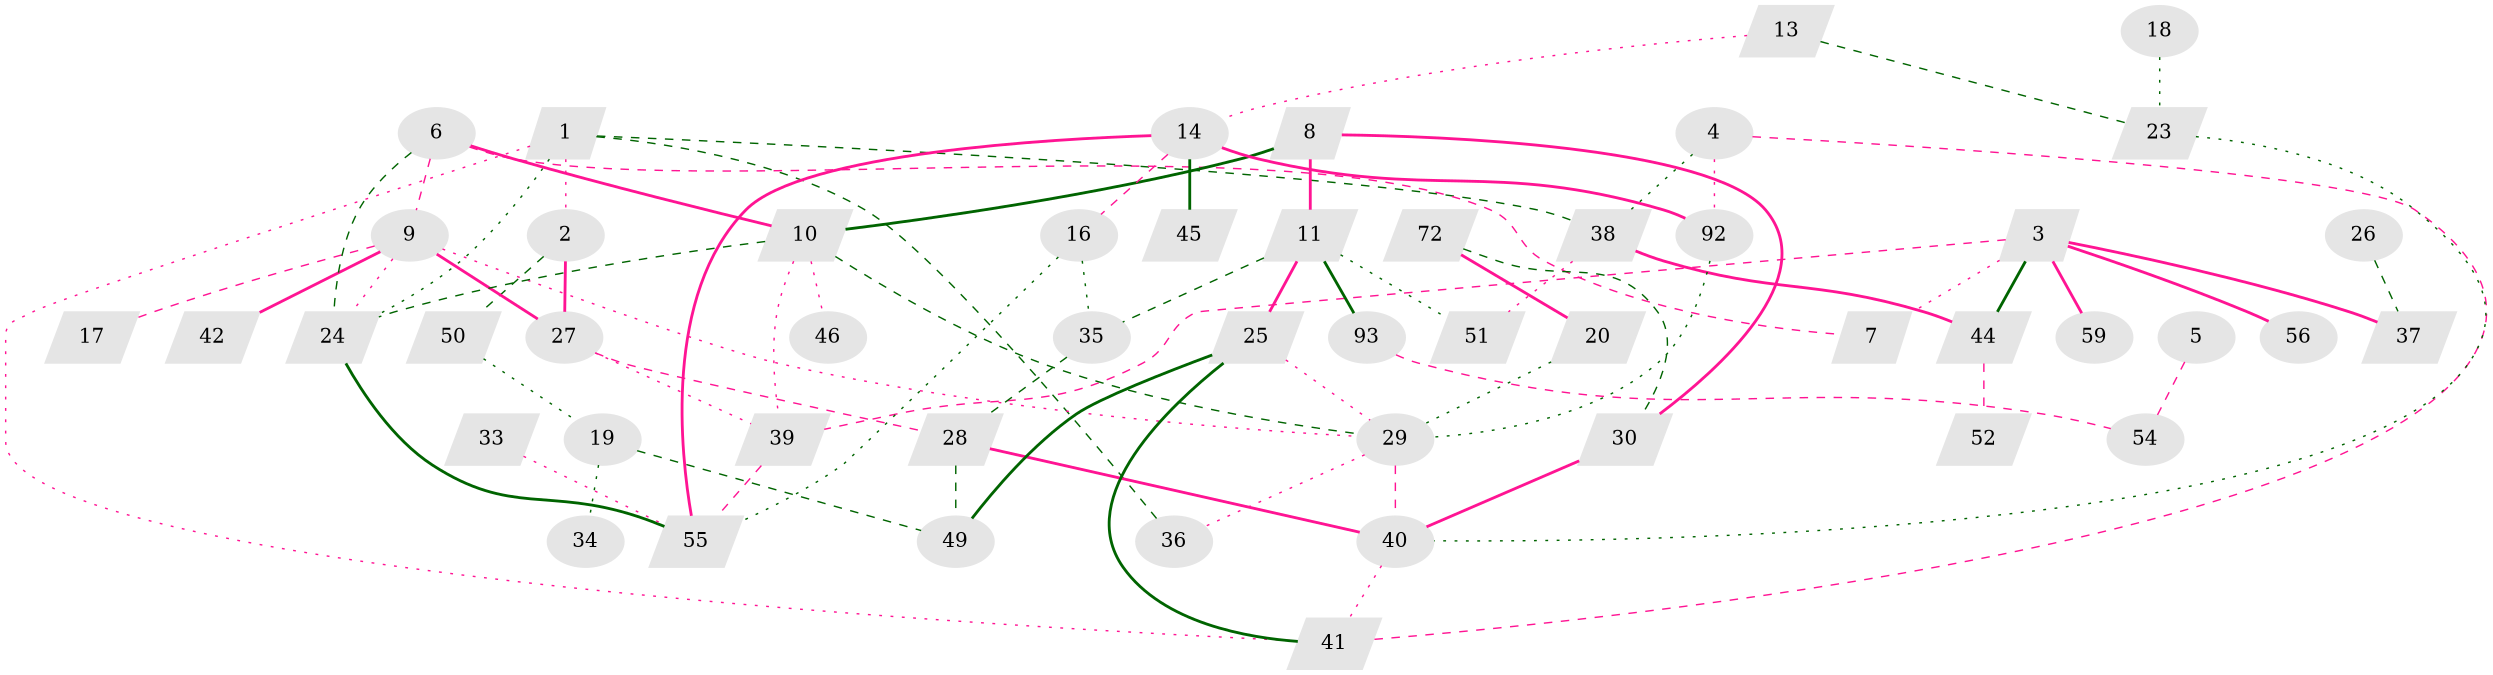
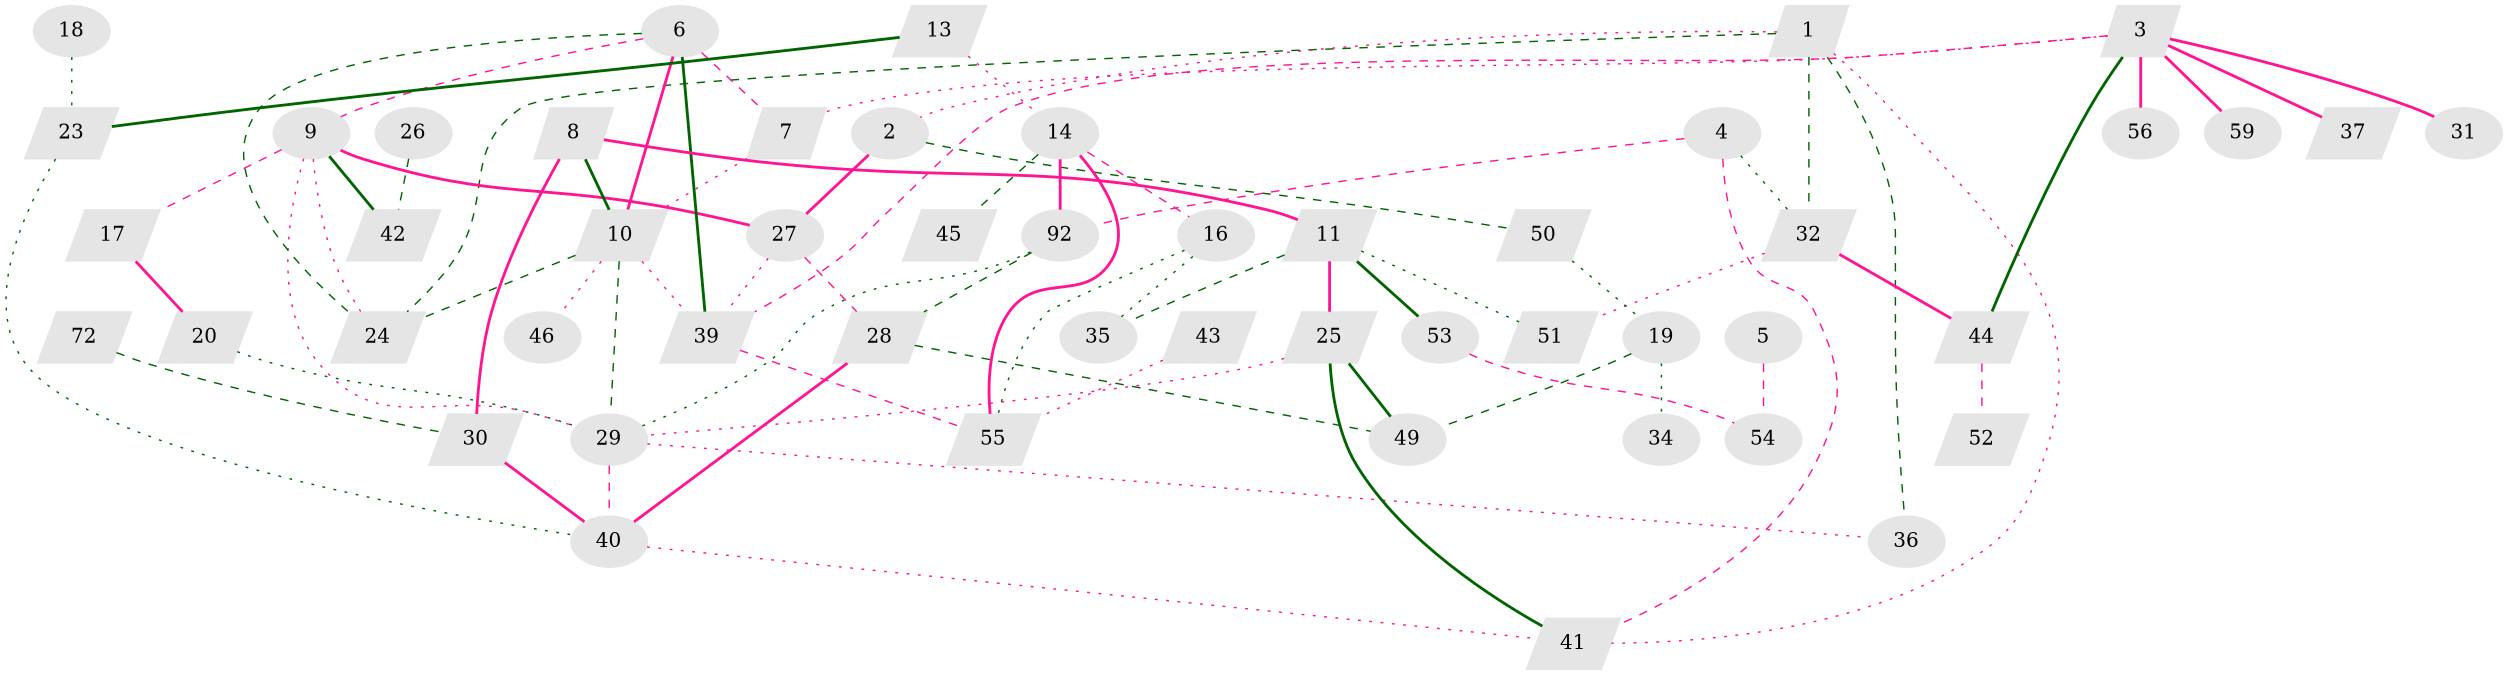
  graph {
    node [color=gray90 shape=parallelogram style=filled]
    edge [color=deeppink style=dotted weight=1.0]
    1
    24
-   32 [label=38]
+   32
    36 [shape=ellipse]
    41
    2 [shape=ellipse]
    9 [shape=ellipse]
    27 [shape=ellipse]
    17
    29 [shape=ellipse]
    42
    55
    44
    51
    50
    39
    28
    19 [shape=ellipse]
    3
    7
+   31 [shape=ellipse]
    56 [shape=ellipse]
    59 [shape=ellipse]
    37
    10
-   43 [label=33]
+   43
    52
    4 [shape=ellipse]
    n29 [label=92 shape=ellipse]
    5 [shape=ellipse]
    54 [shape=ellipse]
    6 [shape=ellipse]
    46 [shape=ellipse]
    8
    11
    30
    25
    35 [shape=ellipse]
-   53 [shape=ellipse label=93]
+   53 [shape=ellipse]
    40 [shape=ellipse]
    20
    34 [shape=ellipse]
    49 [shape=ellipse]
    n44 [label=72]
    14 [shape=ellipse]
    13
    23
    16 [shape=ellipse]
    45
    18 [shape=ellipse]
    26 [shape=ellipse]
-   1 -- 24 [color=darkgreen]
+   1 -- 24 [color=darkgreen style=dashed]
    1 -- 32 [color=darkgreen style=dashed]
    1 -- 36 [color=darkgreen style=dashed weight=2.0]
    1 -- 41
    1 -- 2 [weight=2.0]
-   24 -- 55 [color=darkgreen style=bold weight=2.0]
    32 -- 44 [style=bold]
    32 -- 51
    2 -- 27 [style=bold]
    2 -- 50 [color=darkgreen style=dashed]
    9 -- 24
    9 -- 27 [style=bold]
    9 -- 17 [style=dashed weight=2.0]
    9 -- 29
-   9 -- 42 [style=bold]
+   9 -- 42 [color=darkgreen style=bold]
    27 -- 39
    27 -- 28 [style=dashed]
-   n44 -- 20 [style=bold]
+   17 -- 20 [style=bold]
    29 -- 36
    29 -- 40 [style=dashed weight=2.0]
    44 -- 52 [style=dashed]
    50 -- 19 [color=darkgreen]
    39 -- 55 [style=dashed]
    28 -- 40 [style=bold]
    28 -- 49 [color=darkgreen style=dashed]
    19 -- 34 [color=darkgreen]
    19 -- 49 [color=darkgreen style=dashed]
    3 -- 44 [color=darkgreen style=bold]
    3 -- 39 [style=dashed]
    3 -- 7
+   3 -- 31 [style=bold]
    3 -- 56 [style=bold]
    3 -- 59 [style=bold]
    3 -- 37 [style=bold]
+   7 -- 10
    10 -- 24 [color=darkgreen style=dashed]
    10 -- 29 [color=darkgreen style=dashed]
    10 -- 39
    10 -- 46
    43 -- 55
    4 -- 32 [color=darkgreen]
    4 -- 41 [style=dashed]
-   4 -- n29
+   4 -- n29 [style=dashed]
    n29 -- 29 [color=darkgreen]
-   35 -- 28 [color=darkgreen style=dashed]
+   n29 -- 28 [color=darkgreen style=dashed]
    5 -- 54 [style=dashed]
    6 -- 24 [color=darkgreen style=dashed]
    6 -- 9 [style=dashed]
+   6 -- 39 [color=darkgreen style=bold weight=2.0]
    6 -- 7 [style=dashed]
    6 -- 10 [style=bold]
    8 -- 10 [color=darkgreen style=bold]
    8 -- 11 [style=bold]
    8 -- 30 [style=bold]
    11 -- 51 [color=darkgreen]
    11 -- 25 [style=bold]
    11 -- 35 [color=darkgreen style=dashed]
    11 -- 53 [color=darkgreen style=bold]
    30 -- 40 [style=bold weight=2.0]
    25 -- 41 [color=darkgreen style=bold]
    25 -- 29
    25 -- 49 [color=darkgreen style=bold]
    53 -- 54 [style=dashed]
    40 -- 41
    20 -- 29 [color=darkgreen weight=2.0]
    n44 -- 30 [color=darkgreen style=dashed]
    14 -- 55 [style=bold]
    14 -- n29 [style=bold]
    14 -- 16 [style=dashed]
-   14 -- 45 [color=darkgreen style=bold]
+   14 -- 45 [color=darkgreen style=dashed]
    13 -- 14
-   13 -- 23 [color=darkgreen style=dashed]
+   13 -- 23 [color=darkgreen style=bold]
    23 -- 40 [color=darkgreen]
    16 -- 55 [color=darkgreen]
    16 -- 35 [color=darkgreen]
    18 -- 23 [color=darkgreen]
-   26 -- 37 [color=darkgreen style=dashed]
+   26 -- 42 [color=darkgreen style=dashed]
  }
